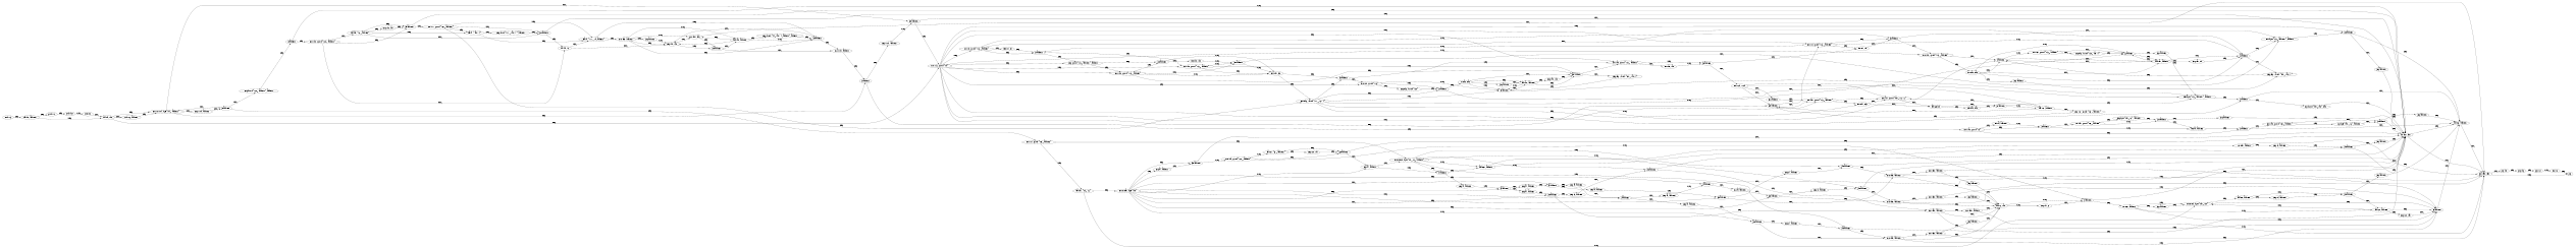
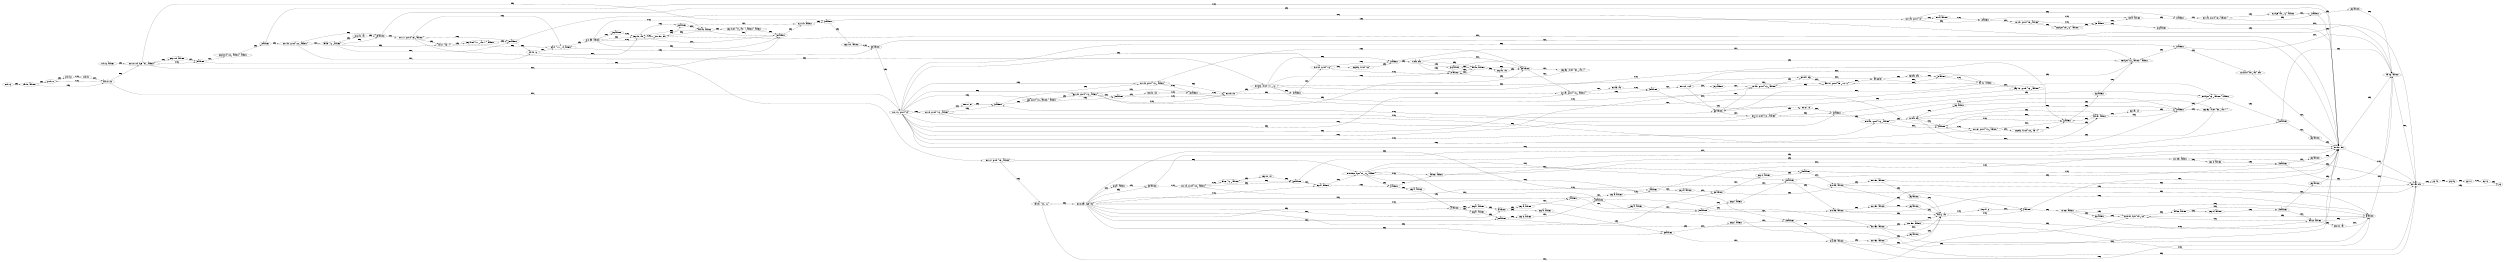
  digraph {
    rankdir=LR
    n1 [label="push r13"]
    n2 [label="shl rdx , address"]
    n3 [label="push r12"]
    n4 [label="add rdi , rdx"]
    n5 [label="push rbp"]
    n6 [label="sub rsp , address"]
    n7 [label="movzx r10d , byte [ rdi + address ]"]
    n8 [label="mov r13 , qword [ rdi ]"]
    n9 [label="push rbx"]
    n10 [label="cmp r10b , address"]
    n11 [label="je address"]
    n12 [label="je address"]
    n13 [label="jne address"]
    n14 [label="mov rsi , qword [ r13 + address ]"]
    n15 [label="cmp qword [ r13 + address ] , address"]
    n16 [label="mov rdx , qword [ r13 + address ]"]
    n17 [label="mov rdx , qword [ r13 + address ]"]
    n18 [label="mov rax , qword [ r13 + address ]"]
    n19 [label="mov rcx , qword [ r13 ]"]
    n20 [label="jne address"]
    n21 [label="mov rdx , qword [ r13 + address ]"]
    n22 [label="mov rax , qword [ r13 + address ]"]
    n23 [label="je address"]
    n24 [label="mov rcx , qword [ r13 + address ]"]
    n25 [label="jge address"]
    n26 [label="mov rsi , qword [ r13 + address ]"]
    n27 [label="mov rsi , qword [ rcx + address ]"]
    n28 [label="cmp dword [ rcx + address ] , address"]
    n29 [label="mov rax , qword [ rsi ]"]
    n30 [label="cmp r10b , address"]
    n31 [label="xor ebx , ebx"]
    n32 [label="lea rdx , [ rsi + r8 ]"]
    n33 [label="movzx ecx , byte [ rsi + r8 + address ]"]
    n34 [label="je address"]
    n35 [label="movzx eax , byte [ rdx ]"]
    n36 [label="movzx esi , byte [ rdx + rcx ]"]
    n37 [label="ja address"]
    n38 [label="add ecx , address"]
    n39 [label="jbe address"]
    n40 [label="jbe address"]
    n41 [label="jbe address"]
    n42 [label="jbe address"]
    n43 [label="mov rdx , qword [ rcx + address ]"]
    n44 [label="cmp al , address"]
    n45 [label="jbe address"]
    n46 [label="cmp al , address"]
    n47 [label="ja address"]
    n48 [label="ja address"]
    n49 [label="jne address"]
    n50 [label="ja address"]
    n51 [label="jne address"]
    n52 [label="ja address"]
    n53 [label="jne address"]
    n54 [label="jne address"]
    n55 [label="add esi , address"]
    n56 [label="mov rdi , qword [ rcx + address ]"]
    n57 [label="cmp al , address"]
    n58 [label="cmp al , address"]
    n59 [label="cmp al , address"]
    n60 [label="cmp al , address"]
    n61 [label="mov eax , address"]
    n62 [label="cmp cl , address"]
    n63 [label="cmp al , address"]
    n64 [label="cmp al , address"]
    n65 [label="mov eax , address"]
    n66 [label="cmp cl , address"]
    n67 [label="cmp al , address"]
    n68 [label="mov eax , address"]
    n69 [label="cmp cl , address"]
    n70 [label="mov eax , address"]
    n71 [label="cmp cl , address"]
    n72 [label="add rsp , address"]
    n73 [label="mov eax , ebx"]
    n74 [label="lea rcx , [ r8 + address ]"]
    n75 [label="jge address"]
    n76 [label="jl address"]
    n77 [label="pop rbx"]
    n78 [label=pop]
    n79 [label="cmp rcx , rdi"]
    n80 [label="mov ecx , address"]
    n81 [label="lea rax , [ r8 + address ]"]
    n82 [label="jle address"]
    n83 [label="sub rdx , r8"]
    n84 [label="cmp rdx , rax"]
    n85 [label="lea r9 , [ rax * 4 ]"]
    n86 [label="jne address"]
    n87 [label="mov r11 , qword [ rcx + address ]"]
    n88 [label="lea r9 , [ r11 + r9 - address ]"]
    n89 [label="cmp rdx , rax"]
    n90 [label="cmp al , address"]
    n91 [label="cmp dword [ r11 + rax * 4 ] , address"]
    n92 [label="mov ebp , dword [ r11 + r8 * 4 ]"]
    n93 [label="mov eax , address"]
    n94 [label="jne address"]
    n95 [label="jle address"]
    n96 [label="je address"]
    n97 [label="mov edi , ebp"]
    n98 [label="jl address"]
    n99 [label="je address"]
    n100 [label="jg address"]
    n101 [label="mov ebx , address"]
    n102 [label="jbe address"]
    n103 [label="cmp cl , address"]
    n104 [label="jmp address"]
    n105 [label="mov ebx , eax"]
    n106 [label="jne address"]
    n107 [label="jmp address"]
    n108 [label="add rax , address"]
    n109 [label="cmp r10b , address"]
    n110 [label="cmp dword [ r9 + rax * 4 - address ] , address"]
    n111 [label="mov ebx , address"]
    n112 [label="add r8 , rax"]
    n113 [label="je address"]
    n114 [label="cmp rdi , r8"]
    n115 [label="pop rbp"]
    n116 [label="pop r12"]
    n117 [label="pop r13"]
    n118 [label="mov ebx , address"]
    n119 [label="jmp address"]
    n120 [label="test al , address"]
    n121 [label="je address"]
    n122 [label="je address"]
    n123 [label="mov rdx , qword [ rcx + address ]"]
    n124 [label="test al , address"]
    n125 [label="mov rax , qword [ rcx + address ]"]
    n126 [label="mov ebx , address"]
    n127 [label="jmp address"]
    n128 [label="jmp address"]
    n129 [label="add rcx , address"]
    n130 [label="cmp rcx , rax"]
    n131 [label="cmp sil , address"]
    n132 [label="jbe address"]
    n133 [label="cmp byte [ rdx + r8 ] , address"]
    n134 [label="jne address"]
    n135 [label="jmp address"]
    n136 [label="test rsi , rsi"]
    n137 [label="je address"]
    n138 [label="jle address"]
    n139 [label="je address"]
    n140 [label="jne address"]
    n141 [label="test rdx , rdx"]
    n142 [label="jne address"]
    n143 [label="jne address"]
    n144 [label="test rax , rax"]
    n145 [label="jle address"]
    n146 [label="cmp ebp , dword [ rcx ]"]
    n147 [label="jmp address"]
    n148 [label="xor eax , eax"]
    n149 [label="mov rsi , qword [ rax + r12 * 8 ]"]
    n150 [label="nop dword [ rax + rax ] , eax"]
    n151 [label="cmp ebp , dword [ rcx + rax * 4 ]"]
    n152 [label="test rsi , rsi"]
    n153 [label="mov ebx , address"]
    n154 [label="jmp address"]
    n155 [label="jmp address"]
    n156 [label="cmp byte [ rax + r8 ] , address"]
    n157 [label="je address"]
    n158 [label="jmp address"]
    n159 [label="test byte [ r13 + address ] , address"]
    n160 [label="cmp ebp , dword [ rdx + rax * 4 ]"]
    n161 [label="test rdx , rdx"]
    n162 [label="cmp ebp , dword [ rcx + rax * 4 ]"]
    n163 [label="test byte [ r13 + address ] , address"]
    n164 [label="xor eax , eax"]
    n165 [label="call symbol"]
    n166 [label="add rax , address"]
    n167 [label="add rax , address"]
    n168 [label="jmp address"]
    n169 [label="xor r12d , r12d"]
    n170 [label="jmp address"]
    n171 [label="add r12 , address"]
    n172 [label="cmp r12 , qword [ r13 + address ]"]
    n173 [label="jmp address"]
    n174 [label="cmp rax , rdx"]
    n175 [label="jmp address"]
    n176 [label="cmp rax , rsi"]
    n177 [label="test eax , eax"]
    n178 [label="je address"]
    n1 -> n2 [label=CFG]
    n2 -> n3 [label=CFG]
    n2 -> n4 [label=DFG]
    n3 -> n5 [label=CFG]
-   n4 -> n6 [label=CFG]
+   n4 -> n3 [label=CFG]
    n4 -> n7 [label=DFG]
    n4 -> n8 [label=DFG]
    n5 -> n9 [label=CFG]
    n6 -> n7 [label=CFG]
    n7 -> n10 [label=CFG]
    n7 -> n11 [label=DFG]
    n7 -> n12 [label=DFG]
    n7 -> n13 [label=DFG]
    n8 -> n14 [label=DFG]
    n8 -> n15 [label=DFG]
    n8 -> n16 [label=DFG]
    n8 -> n17 [label=DFG]
    n8 -> n18 [label=DFG]
    n8 -> n19 [label=CFG]
    n8 -> n20 [label=DFG]
    n8 -> n21 [label=DFG]
    n8 -> n22 [label=DFG]
    n8 -> n23 [label=DFG]
+   n8 -> n24 [label=DFG]
    n8 -> n25 [label=DFG]
    n8 -> n26 [label=DFG]
    n9 -> n4 [label=CFG]
    n10 -> n11 [label=CFG]
    n11 -> n27 [label=CFG]
    n11 -> n28 [label=CFG]
    n12 -> n29 [label=CFG]
    n12 -> n30 [label=CFG]
    n13 -> n8 [label=CFG]
    n13 -> n31 [label=CFG]
    n14 -> n136 [label=CFG]
    n14 -> n137 [label=DFG]
    n14 -> n138 [label=DFG]
    n14 -> n139 [label=DFG]
    n15 -> n17 [label=CFG]
    n15 -> n140 [label=DFG]
    n16 -> n141 [label=DFG]
    n16 -> n142 [label=DFG]
    n16 -> n143 [label=DFG]
    n17 -> n140 [label=CFG]
    n17 -> n141 [label=DFG]
    n17 -> n142 [label=DFG]
    n17 -> n143 [label=DFG]
    n18 -> n144 [label=CFG]
    n18 -> n145 [label=DFG]
    n19 -> n96 [label=DFG]
    n19 -> n99 [label=DFG]
    n19 -> n146 [label=CFG]
    n20 -> n72 [label=CFG]
    n20 -> n147 [label=CFG]
    n21 -> n98 [label=DFG]
    n21 -> n148 [label=CFG]
    n22 -> n97 [label=CFG]
    n22 -> n149 [label=DFG]
    n23 -> n72 [label=CFG]
    n23 -> n150 [label=CFG]
    n24 -> n100 [label=DFG]
    n24 -> n151 [label=CFG]
    n25 -> n22 [label=CFG]
    n25 -> n26 [label=CFG]
    n26 -> n137 [label=DFG]
    n26 -> n138 [label=DFG]
    n26 -> n139 [label=DFG]
    n26 -> n152 [label=CFG]
    n27 -> n32 [label=DFG]
    n27 -> n33 [label=DFG]
    n28 -> n34 [label=CFG]
    n29 -> n120 [label=CFG]
    n29 -> n121 [label=DFG]
    n29 -> n122 [label=DFG]
    n30 -> n13 [label=CFG]
    n31 -> n72 [label=CFG]
    n31 -> n73 [label=DFG]
    n32 -> n35 [label=DFG]
    n32 -> n36 [label=DFG]
    n33 -> n37 [label=CFG]
    n33 -> n38 [label=DFG]
    n33 -> n39 [label=DFG]
    n33 -> n40 [label=DFG]
    n33 -> n41 [label=DFG]
    n33 -> n42 [label=DFG]
    n34 -> n31 [label=CFG]
    n34 -> n43 [label=CFG]
    n35 -> n44 [label=CFG]
    n35 -> n45 [label=DFG]
    n35 -> n46 [label=DFG]
    n35 -> n47 [label=DFG]
    n35 -> n48 [label=DFG]
    n35 -> n49 [label=DFG]
    n35 -> n50 [label=DFG]
    n35 -> n51 [label=DFG]
    n35 -> n52 [label=DFG]
    n35 -> n53 [label=DFG]
    n35 -> n54 [label=DFG]
    n36 -> n55 [label=DFG]
    n37 -> n38 [label=CFG]
    n37 -> n90 [label=CFG]
    n38 -> n101 [label=CFG]
    n38 -> n102 [label=DFG]
    n39 -> n31 [label=CFG]
    n39 -> n61 [label=CFG]
    n40 -> n31 [label=CFG]
    n40 -> n65 [label=CFG]
    n41 -> n31 [label=CFG]
    n41 -> n68 [label=CFG]
    n42 -> n31 [label=CFG]
    n42 -> n70 [label=CFG]
    n43 -> n81 [label=CFG]
    n43 -> n82 [label=DFG]
    n43 -> n83 [label=DFG]
    n44 -> n45 [label=CFG]
    n45 -> n31 [label=CFG]
    n45 -> n56 [label=CFG]
    n46 -> n33 [label=CFG]
    n46 -> n37 [label=DFG]
    n47 -> n57 [label=CFG]
    n47 -> n58 [label=CFG]
    n48 -> n59 [label=CFG]
    n48 -> n60 [label=CFG]
    n49 -> n61 [label=CFG]
    n49 -> n62 [label=CFG]
    n50 -> n63 [label=CFG]
    n50 -> n64 [label=CFG]
    n51 -> n65 [label=CFG]
    n51 -> n66 [label=CFG]
    n52 -> n31 [label=CFG]
    n52 -> n67 [label=CFG]
    n53 -> n68 [label=CFG]
    n53 -> n69 [label=CFG]
    n54 -> n70 [label=CFG]
    n54 -> n71 [label=CFG]
    n55 -> n131 [label=CFG]
    n55 -> n132 [label=DFG]
    n56 -> n74 [label=CFG]
    n56 -> n75 [label=DFG]
    n56 -> n76 [label=DFG]
    n57 -> n48 [label=CFG]
    n58 -> n49 [label=CFG]
    n59 -> n50 [label=CFG]
    n60 -> n51 [label=CFG]
    n61 -> n111 [label=CFG]
    n61 -> n112 [label=DFG]
    n61 -> n113 [label=DFG]
    n62 -> n39 [label=CFG]
    n63 -> n52 [label=CFG]
    n64 -> n53 [label=CFG]
    n65 -> n112 [label=DFG]
    n65 -> n113 [label=DFG]
    n65 -> n118 [label=CFG]
    n66 -> n40 [label=CFG]
    n67 -> n54 [label=CFG]
    n68 -> n112 [label=DFG]
    n68 -> n113 [label=DFG]
    n68 -> n126 [label=CFG]
    n69 -> n41 [label=CFG]
    n70 -> n112 [label=DFG]
    n70 -> n113 [label=DFG]
    n70 -> n153 [label=CFG]
    n71 -> n42 [label=CFG]
    n72 -> n73 [label=CFG]
    n73 -> n77 [label=CFG]
    n73 -> n78 [label=DFG]
    n74 -> n75 [label=DFG]
    n74 -> n79 [label=CFG]
    n75 -> n31 [label=CFG]
    n75 -> n46 [label=CFG]
    n76 -> n31 [label=CFG]
    n76 -> n80 [label=CFG]
    n77 -> n115 [label=CFG]
    n79 -> n75 [label=CFG]
    n80 -> n36 [label=DFG]
    n80 -> n113 [label=DFG]
    n80 -> n128 [label=CFG]
    n80 -> n129 [label=DFG]
    n81 -> n82 [label=DFG]
    n81 -> n84 [label=CFG]
    n81 -> n85 [label=DFG]
    n81 -> n86 [label=DFG]
    n82 -> n31 [label=CFG]
    n82 -> n87 [label=CFG]
    n83 -> n88 [label=CFG]
    n83 -> n89 [label=DFG]
    n84 -> n82 [label=CFG]
    n85 -> n88 [label=DFG]
    n85 -> n91 [label=CFG]
    n86 -> n31 [label=CFG]
    n86 -> n83 [label=CFG]
    n87 -> n85 [label=CFG]
    n87 -> n86 [label=DFG]
    n87 -> n88 [label=DFG]
    n87 -> n92 [label=DFG]
    n88 -> n93 [label=CFG]
    n88 -> n94 [label=DFG]
    n89 -> n105 [label=CFG]
    n89 -> n106 [label=DFG]
    n90 -> n47 [label=CFG]
    n91 -> n86 [label=CFG]
    n92 -> n95 [label=CFG]
    n92 -> n96 [label=DFG]
    n92 -> n97 [label=DFG]
    n92 -> n98 [label=DFG]
    n92 -> n99 [label=DFG]
    n92 -> n100 [label=DFG]
    n93 -> n89 [label=DFG]
    n93 -> n94 [label=DFG]
    n93 -> n105 [label=DFG]
    n93 -> n107 [label=CFG]
    n93 -> n108 [label=DFG]
    n94 -> n89 [label=CFG]
    n94 -> n109 [label=CFG]
    n95 -> n18 [label=CFG]
    n95 -> n19 [label=CFG]
    n96 -> n163 [label=CFG]
    n96 -> n164 [label=CFG]
    n97 -> n149 [label=CFG]
    n97 -> n165 [label=DFG]
    n98 -> n24 [label=CFG]
    n98 -> n166 [label=CFG]
    n99 -> n163 [label=CFG]
    n99 -> n167 [label=CFG]
    n100 -> n166 [label=CFG]
    n100 -> n168 [label=CFG]
    n101 -> n73 [label=DFG]
    n101 -> n103 [label=CFG]
    n102 -> n72 [label=CFG]
    n102 -> n104 [label=CFG]
    n103 -> n102 [label=CFG]
    n104 -> n31 [label=CFG]
    n105 -> n73 [label=DFG]
    n105 -> n106 [label=CFG]
    n106 -> n108 [label=CFG]
    n106 -> n109 [label=CFG]
    n107 -> n89 [label=CFG]
    n108 -> n89 [label=DFG]
    n108 -> n94 [label=DFG]
    n108 -> n105 [label=DFG]
    n108 -> n110 [label=CFG]
    n109 -> n12 [label=CFG]
    n110 -> n94 [label=CFG]
    n111 -> n73 [label=DFG]
    n111 -> n112 [label=CFG]
    n112 -> n76 [label=DFG]
    n112 -> n114 [label=CFG]
    n113 -> n36 [label=CFG]
    n113 -> n72 [label=CFG]
    n114 -> n76 [label=CFG]
    n115 -> n116 [label=CFG]
    n116 -> n117 [label=CFG]
    n117 -> n78 [label=CFG]
    n118 -> n73 [label=DFG]
    n118 -> n119 [label=CFG]
    n119 -> n112 [label=CFG]
    n120 -> n121 [label=CFG]
    n121 -> n123 [label=CFG]
    n121 -> n124 [label=CFG]
    n122 -> n72 [label=CFG]
    n122 -> n125 [label=CFG]
    n123 -> n133 [label=CFG]
    n123 -> n134 [label=DFG]
    n124 -> n122 [label=CFG]
    n125 -> n156 [label=CFG]
    n125 -> n157 [label=DFG]
    n126 -> n73 [label=DFG]
    n126 -> n127 [label=CFG]
    n127 -> n112 [label=CFG]
    n128 -> n36 [label=CFG]
    n129 -> n36 [label=DFG]
    n129 -> n113 [label=DFG]
    n129 -> n130 [label=CFG]
    n130 -> n113 [label=CFG]
    n131 -> n132 [label=CFG]
    n132 -> n129 [label=CFG]
    n132 -> n155 [label=CFG]
    n133 -> n134 [label=CFG]
    n134 -> n124 [label=CFG]
    n134 -> n135 [label=CFG]
    n135 -> n31 [label=CFG]
    n136 -> n137 [label=CFG]
    n137 -> n15 [label=CFG]
    n137 -> n16 [label=CFG]
    n138 -> n21 [label=CFG]
    n138 -> n159 [label=CFG]
    n139 -> n159 [label=CFG]
    n139 -> n160 [label=CFG]
    n140 -> n141 [label=CFG]
    n140 -> n161 [label=CFG]
    n141 -> n92 [label=CFG]
    n141 -> n95 [label=DFG]
    n142 -> n141 [label=CFG]
    n142 -> n159 [label=CFG]
    n143 -> n18 [label=CFG]
    n143 -> n162 [label=CFG]
    n144 -> n145 [label=CFG]
    n145 -> n152 [label=CFG]
    n145 -> n169 [label=CFG]
    n146 -> n96 [label=CFG]
    n147 -> n31 [label=CFG]
    n148 -> n98 [label=DFG]
    n148 -> n100 [label=DFG]
    n148 -> n139 [label=DFG]
    n148 -> n166 [label=DFG]
    n148 -> n175 [label=CFG]
    n149 -> n165 [label=DFG]
    n150 -> n31 [label=CFG]
    n151 -> n100 [label=CFG]
    n152 -> n138 [label=CFG]
    n153 -> n73 [label=DFG]
    n153 -> n154 [label=CFG]
    n154 -> n112 [label=CFG]
    n155 -> n31 [label=CFG]
    n156 -> n157 [label=CFG]
    n157 -> n31 [label=CFG]
    n157 -> n158 [label=CFG]
    n158 -> n72 [label=CFG]
    n159 -> n20 [label=CFG]
    n160 -> n98 [label=CFG]
    n161 -> n142 [label=CFG]
    n162 -> n99 [label=CFG]
    n163 -> n23 [label=CFG]
    n164 -> n99 [label=DFG]
    n164 -> n143 [label=DFG]
    n164 -> n167 [label=DFG]
    n164 -> n173 [label=CFG]
    n165 -> n177 [label=CFG]
    n165 -> n178 [label=DFG]
    n166 -> n98 [label=DFG]
    n166 -> n100 [label=DFG]
    n166 -> n139 [label=DFG]
    n166 -> n176 [label=CFG]
    n167 -> n99 [label=DFG]
    n167 -> n143 [label=DFG]
    n167 -> n174 [label=CFG]
    n168 -> n163 [label=CFG]
    n169 -> n25 [label=DFG]
    n169 -> n149 [label=DFG]
    n169 -> n170 [label=CFG]
    n169 -> n171 [label=DFG]
    n170 -> n22 [label=CFG]
    n171 -> n25 [label=DFG]
    n171 -> n149 [label=DFG]
    n171 -> n172 [label=CFG]
    n172 -> n25 [label=CFG]
    n173 -> n167 [label=CFG]
    n174 -> n143 [label=CFG]
    n175 -> n160 [label=CFG]
    n176 -> n139 [label=CFG]
    n177 -> n178 [label=CFG]
    n178 -> n163 [label=CFG]
    n178 -> n171 [label=CFG]
  }
